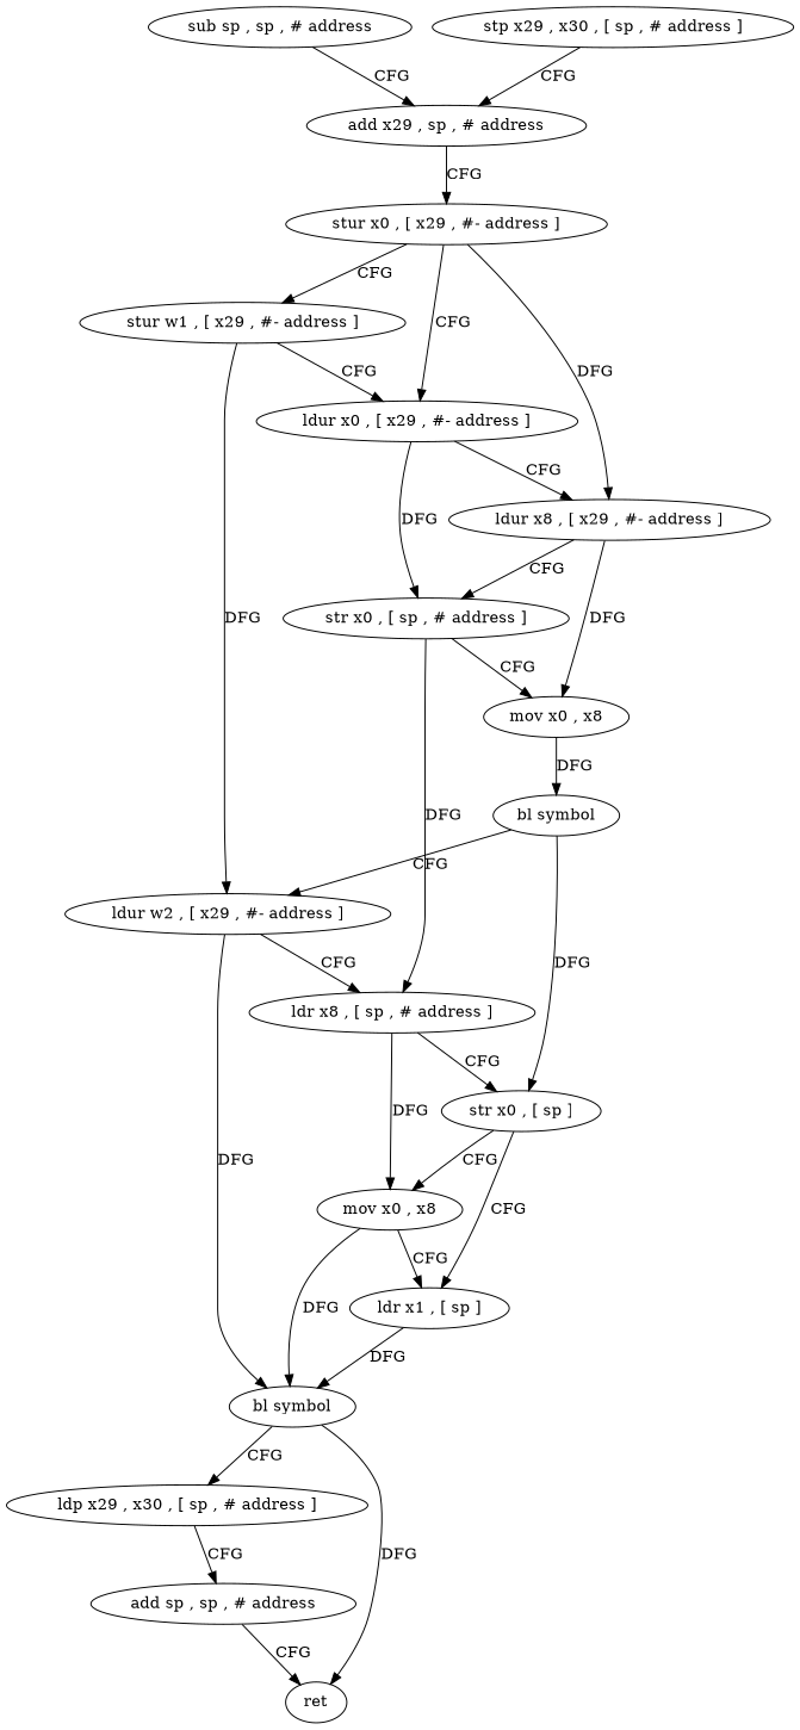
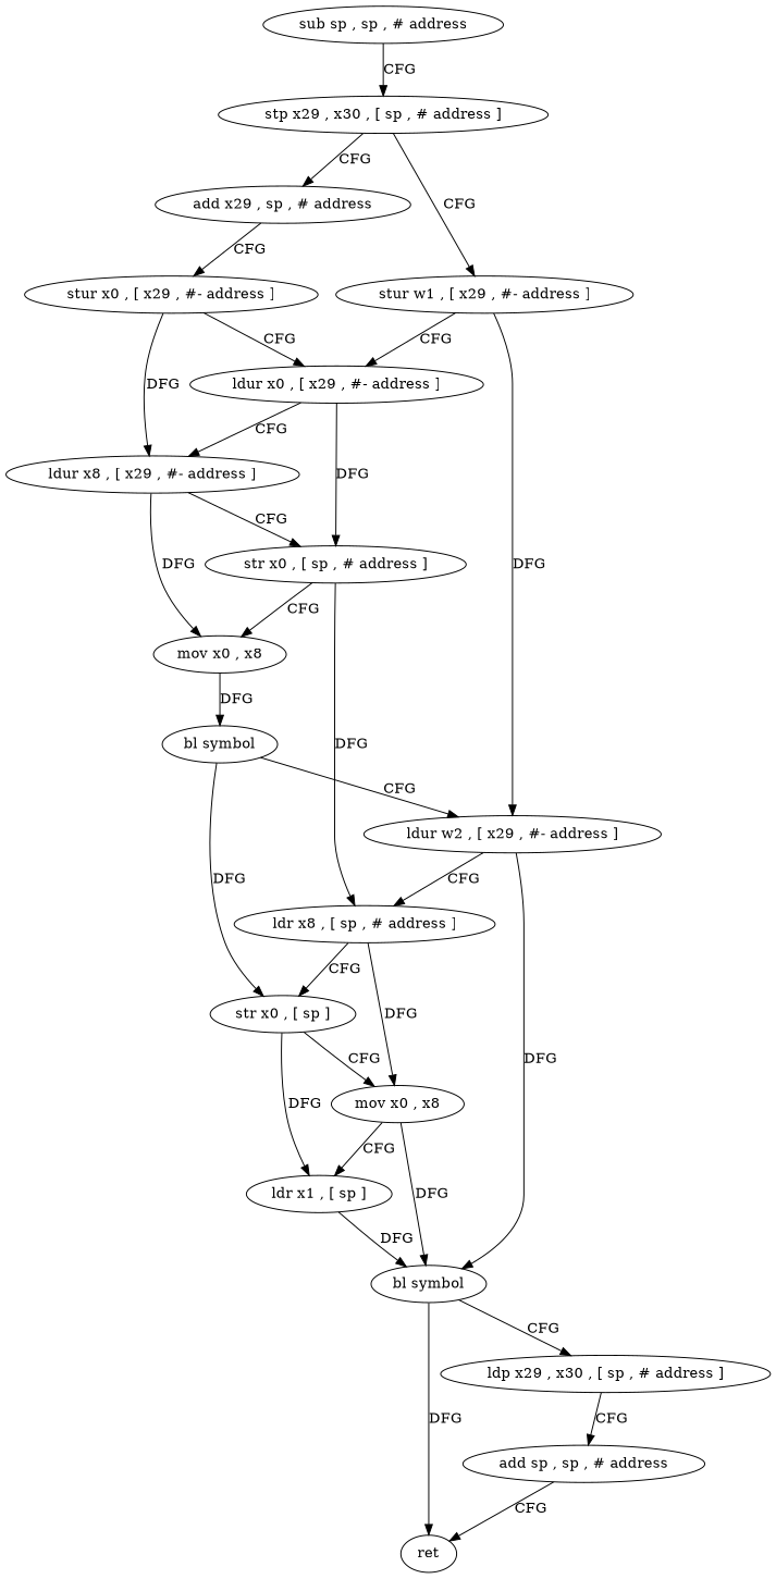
  digraph {
    n1 [label="sub sp , sp , # address"]
    n2 [label="stp x29 , x30 , [ sp , # address ]"]
    n3 [label="add x29 , sp , # address"]
    n4 [label="stur x0 , [ x29 , #- address ]"]
    n5 [label="stur w1 , [ x29 , #- address ]"]
    n6 [label="ldur x0 , [ x29 , #- address ]"]
    n7 [label="ldur x8 , [ x29 , #- address ]"]
    n8 [label="ldur w2 , [ x29 , #- address ]"]
    n9 [label="str x0 , [ sp , # address ]"]
    n10 [label="mov x0 , x8"]
    n11 [label="ldr x8 , [ sp , # address ]"]
    n12 [label="bl symbol"]
    n13 [label="bl symbol"]
    n14 [label="str x0 , [ sp ]"]
    n15 [label="mov x0 , x8"]
    n16 [label="ldr x1 , [ sp ]"]
    n17 [label="ldp x29 , x30 , [ sp , # address ]"]
    n18 [label=ret]
    n19 [label="add sp , sp , # address"]
-   n1 -> n3 [label=CFG]
+   n1 -> n2 [label=CFG]
    n2 -> n3 [label=CFG]
    n3 -> n4 [label=CFG]
-   n4 -> n5 [label=CFG]
+   n2 -> n5 [label=CFG]
    n4 -> n6 [label=CFG]
    n4 -> n7 [label=DFG]
    n5 -> n6 [label=CFG]
    n5 -> n8 [label=DFG]
    n6 -> n7 [label=CFG]
    n6 -> n9 [label=DFG]
    n7 -> n9 [label=CFG]
    n7 -> n10 [label=DFG]
    n8 -> n11 [label=CFG]
    n8 -> n12 [label=DFG]
    n9 -> n10 [label=CFG]
    n9 -> n11 [label=DFG]
    n10 -> n13 [label=DFG]
    n11 -> n14 [label=CFG]
    n11 -> n15 [label=DFG]
    n12 -> n17 [label=CFG]
    n12 -> n18 [label=DFG]
    n13 -> n8 [label=CFG]
    n13 -> n14 [label=DFG]
    n14 -> n15 [label=CFG]
-   n14 -> n16 [label=CFG]
+   n14 -> n16 [label=DFG]
    n15 -> n12 [label=DFG]
    n15 -> n16 [label=CFG]
    n16 -> n12 [label=DFG]
    n17 -> n19 [label=CFG]
    n19 -> n18 [label=CFG]
  }
